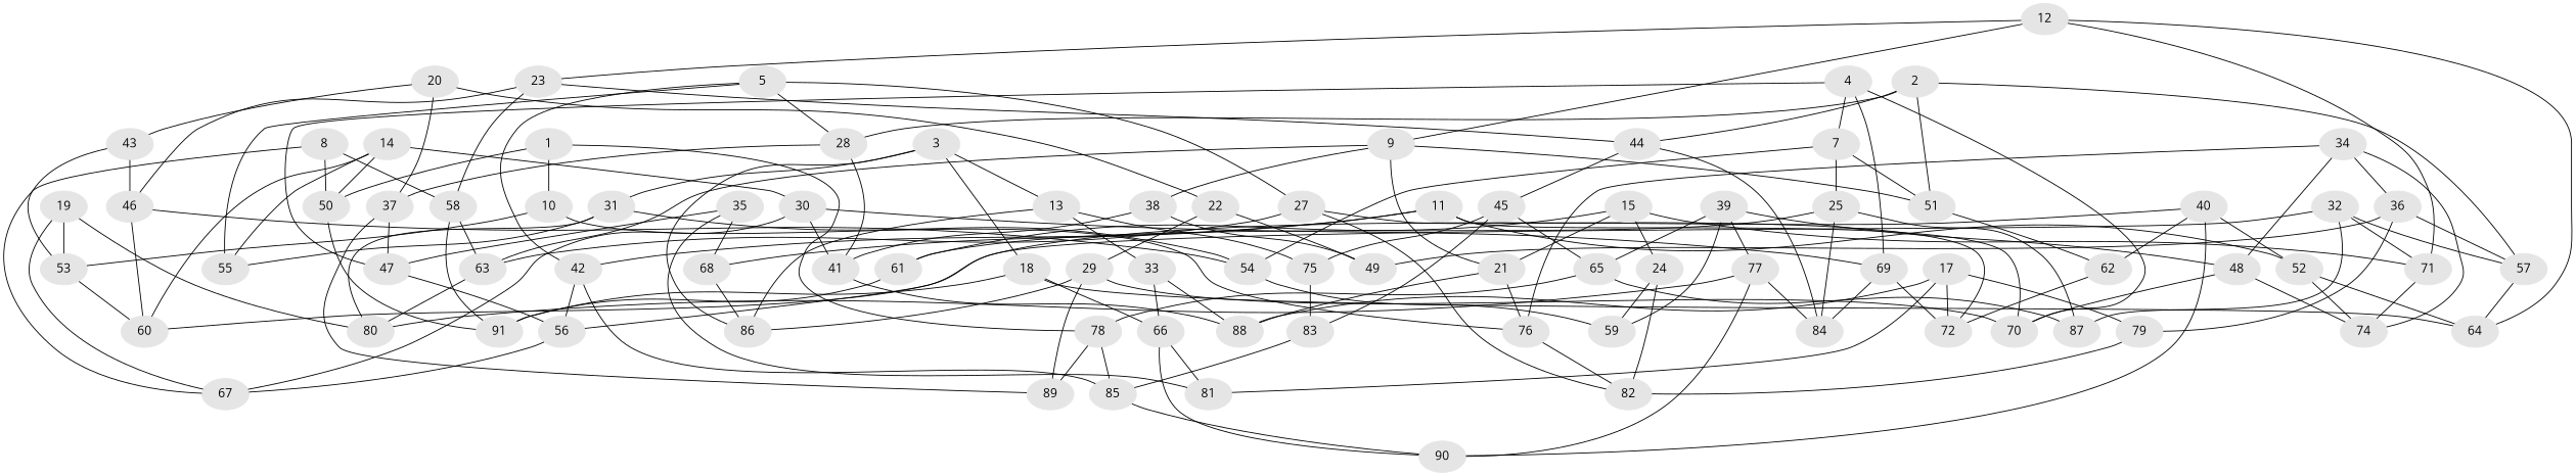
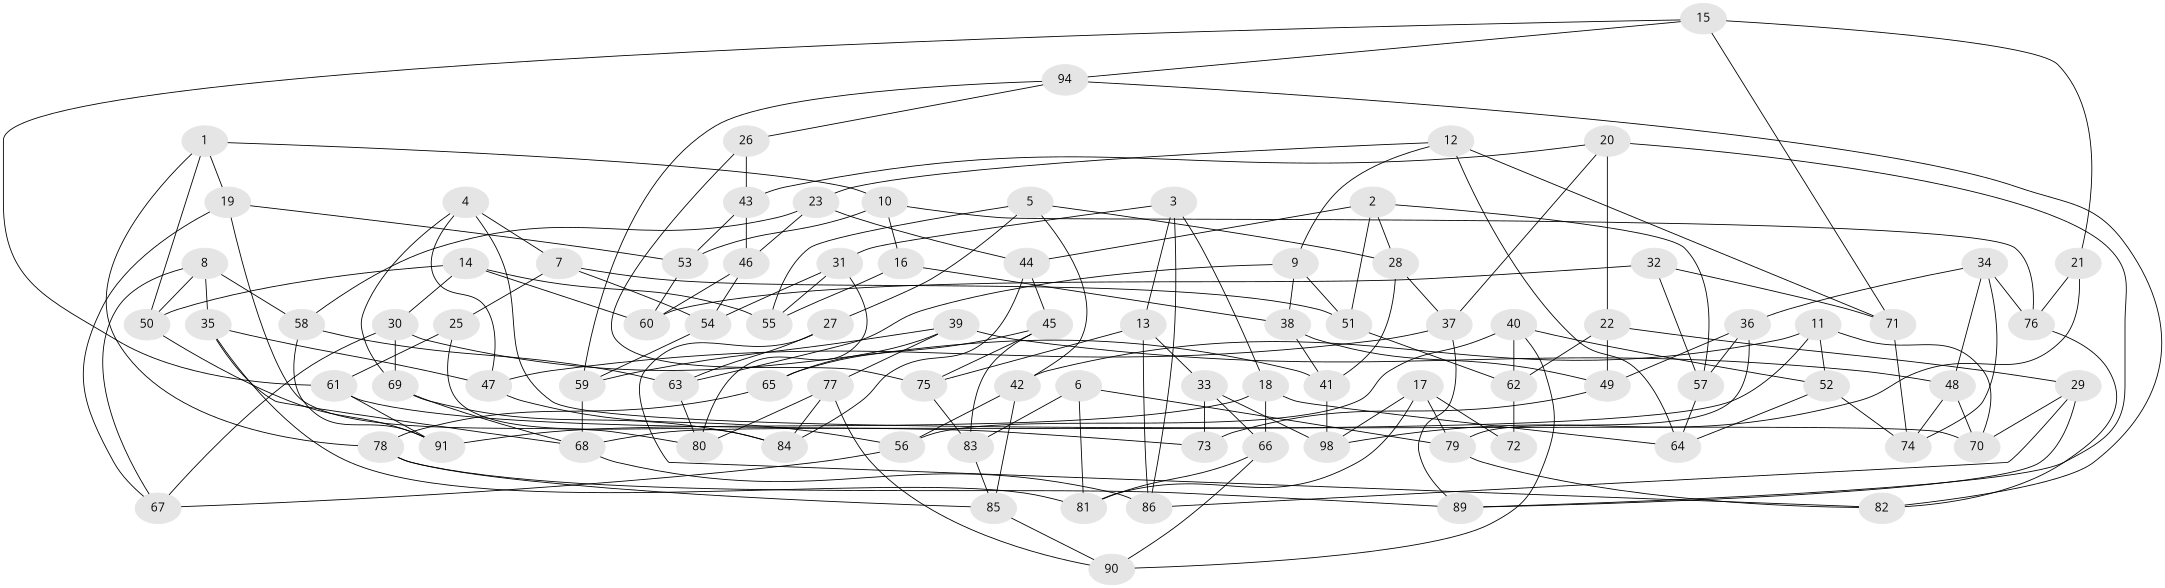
  graph {
    fontname="Open Sans"
    node [color=gray90 fontname="Open Sans" style=filled]
    edge [fontname="Open Sans"]
    1
    10
    19
    50
    78
+   16
    53
    76
    67
    80
    91
    89
    85
    2
    28
    44
    51
    57
    37
    41
    84
    45
    62
    64
    3
    13
    18
    31
    86
    33
    75
    66
    55
    54
    4
    7
    47
    69
    70
    25
    56
    72
    5
    27
    42
    63
    82
+   6
    79
    81
    83
+   26
    43
    61
-   87
    59
    8
    35
    58
    68
    9
    21
    38
-   88
+   88 [label=98]
    49
    60
    11
    52
    74
    12
    23
    71
    46
+   73
    14
    30
    15
-   24
+   24 [label=94]
    17
    90
    20
    22
    29
    32
    34
    36
    48
    39
    65
    77
    40
    1 -- 10
+   1 -- 19
    1 -- 50
    1 -- 78
+   10 -- 16
    10 -- 53
    10 -- 76
    19 -- 53
    19 -- 67
    19 -- 80
    50 -- 91
    78 -- 89
    78 -- 85
+   16 -- 55
+   16 -- 38
    53 -- 60
    76 -- 82
    85 -- 90
    2 -- 28
    2 -- 44
    2 -- 51
    2 -- 57
    28 -- 37
    28 -- 41
    44 -- 84
    44 -- 45
    51 -- 62
    57 -- 64
    37 -- 89
    37 -- 47
    41 -- 88
    45 -- 75
    45 -- 83
    45 -- 65
    62 -- 72
    3 -- 13
    3 -- 18
    3 -- 31
    3 -- 86
    13 -- 86
    13 -- 33
    13 -- 75
    18 -- 91
    18 -- 64
    18 -- 66
    31 -- 80
    31 -- 55
    31 -- 54
    33 -- 66
    33 -- 88
+   33 -- 73
    75 -- 83
    66 -- 81
    66 -- 90
    54 -- 59
    4 -- 7
    4 -- 47
    4 -- 69
    4 -- 70
    7 -- 51
    7 -- 54
    7 -- 25
    47 -- 56
    69 -- 84
-   69 -- 72
+   69 -- 68
    25 -- 84
    25 -- 61
-   25 -- 87
    56 -- 67
    5 -- 28
    5 -- 55
    5 -- 27
    5 -- 42
-   27 -- 72
    27 -- 63
    27 -- 82
    42 -- 85
    42 -- 56
    63 -- 80
+   6 -- 79
+   6 -- 81
+   6 -- 83
    79 -- 82
    83 -- 85
+   26 -- 75
+   26 -- 43
    43 -- 53
    43 -- 46
    61 -- 91
+   61 -- 73
+   59 -- 68
    8 -- 50
    8 -- 67
+   8 -- 35
    8 -- 58
    35 -- 47
    35 -- 81
    35 -- 68
    58 -- 91
    58 -- 63
    68 -- 86
    9 -- 51
    9 -- 63
-   9 -- 21
    9 -- 38
    21 -- 76
    21 -- 88
    38 -- 41
    38 -- 49
+   49 -- 73
    11 -- 70
    11 -- 42
    11 -- 68
    11 -- 52
    52 -- 64
    52 -- 74
    12 -- 64
    12 -- 9
    12 -- 23
    12 -- 71
    23 -- 44
    23 -- 58
    23 -- 46
    71 -- 74
    46 -- 54
    46 -- 60
    14 -- 50
    14 -- 55
    14 -- 60
    14 -- 30
    30 -- 67
    30 -- 41
    30 -- 69
    15 -- 61
    15 -- 21
    15 -- 71
    15 -- 24
    24 -- 82
+   24 -- 26
    24 -- 59
    17 -- 72
    17 -- 79
    17 -- 81
    17 -- 88
+   20 -- 89
    20 -- 37
    20 -- 43
    20 -- 22
+   22 -- 62
    22 -- 49
    22 -- 29
    29 -- 89
    29 -- 86
    29 -- 70
    32 -- 57
-   32 -- 87
    32 -- 60
    32 -- 71
    34 -- 76
    34 -- 74
    34 -- 36
    34 -- 48
    36 -- 57
    36 -- 79
    36 -- 49
    48 -- 70
    48 -- 74
    39 -- 59
    39 -- 48
    39 -- 65
    39 -- 77
    65 -- 78
-   65 -- 87
    77 -- 80
    77 -- 84
    77 -- 90
    40 -- 62
    40 -- 56
    40 -- 52
    40 -- 90
  }
